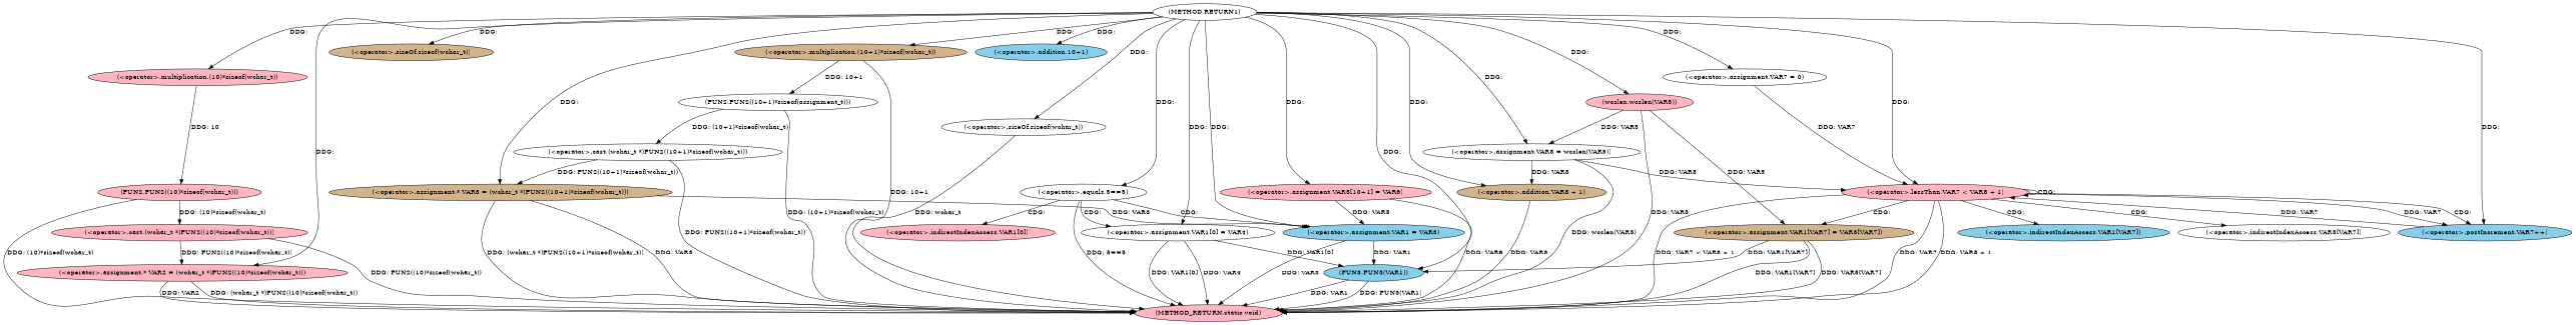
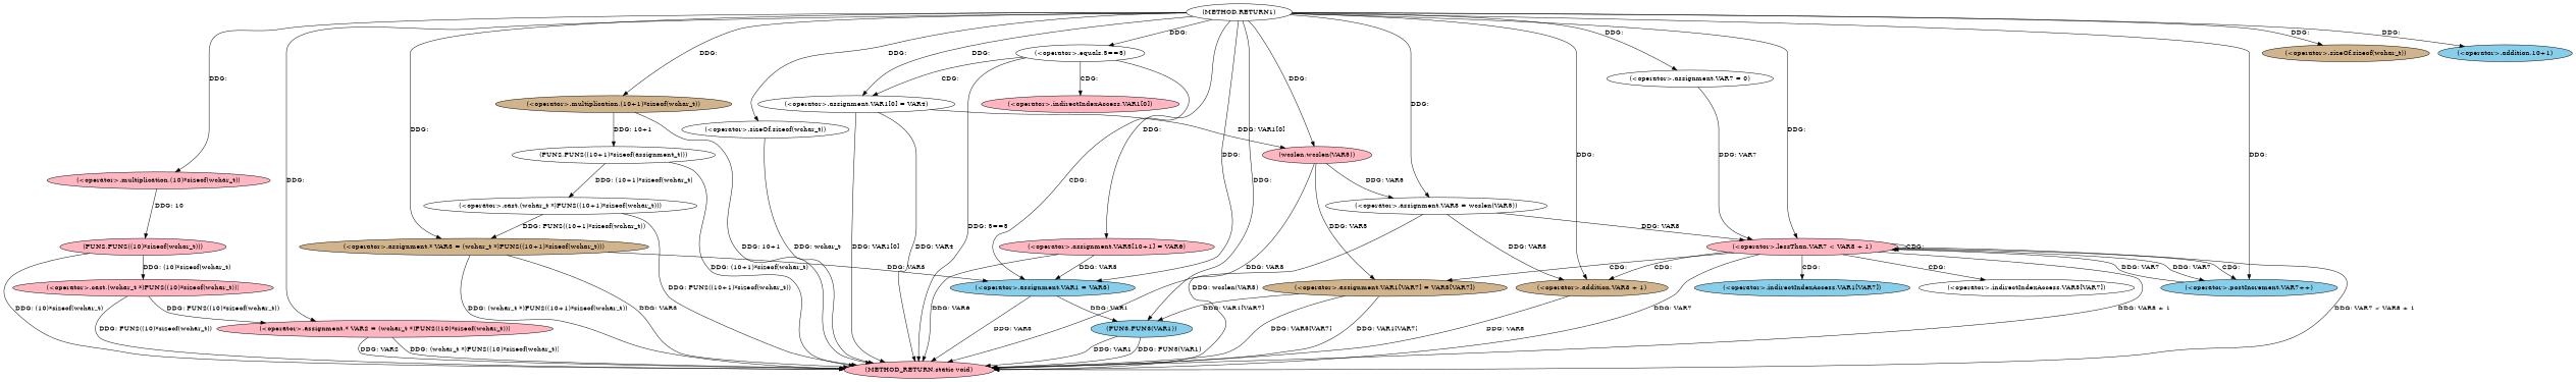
  digraph {
    node [fillcolor=white style=filled]
    n1 [label="(METHOD,RETURN1)"]
    n2 [fillcolor=lightpink label="(<operator>.assignment,* VAR2 = (wchar_t *)FUN2((10)*sizeof(wchar_t)))"]
    n3 [fillcolor=lightpink label="(<operator>.multiplication,(10)*sizeof(wchar_t))"]
    n4 [fillcolor=tan label="(<operator>.sizeOf,sizeof(wchar_t))"]
    n5 [fillcolor=tan label="(<operator>.assignment,* VAR3 = (wchar_t *)FUN2((10+1)*sizeof(wchar_t)))"]
    n6 [fillcolor=tan label="(<operator>.multiplication,(10+1)*sizeof(wchar_t))"]
    n7 [fillcolor=skyblue label="(<operator>.addition,10+1)"]
    n8 [label="(<operator>.sizeOf,sizeof(wchar_t))"]
    n9 [label="(<operator>.equals,5==5)"]
    n10 [fillcolor=skyblue label="(<operator>.assignment,VAR1 = VAR3)"]
    n11 [label="(<operator>.assignment,VAR1[0] = VAR4)"]
    n12 [fillcolor=lightpink label="(<operator>.assignment,VAR5[10+1] = VAR6)"]
    n13 [label="(<operator>.assignment,VAR8 = wcslen(VAR5))"]
    n14 [fillcolor=lightpink label="(wcslen,wcslen(VAR5))"]
    n15 [label="(<operator>.assignment,VAR7 = 0)"]
    n16 [fillcolor=lightpink label="(<operator>.lessThan,VAR7 < VAR8 + 1)"]
    n17 [fillcolor=tan label="(<operator>.addition,VAR8 + 1)"]
    n18 [fillcolor=skyblue label="(<operator>.postIncrement,VAR7++)"]
    n19 [fillcolor=skyblue label="(FUN3,FUN3(VAR1))"]
    n20 [fillcolor=lightpink label="(METHOD_RETURN,static void)"]
    n21 [fillcolor=lightpink label="(FUN2,FUN2((10)*sizeof(wchar_t)))"]
    n22 [label="(FUN2,FUN2((10+1)*sizeof(assignment_t)))"]
    n23 [fillcolor=lightpink label="(<operator>.indirectIndexAccess,VAR1[0])"]
    n24 [fillcolor=tan label="(<operator>.assignment,VAR1[VAR7] = VAR5[VAR7])"]
    n25 [fillcolor=skyblue label="(<operator>.indirectIndexAccess,VAR1[VAR7])"]
    n26 [label="(<operator>.indirectIndexAccess,VAR5[VAR7])"]
    n27 [fillcolor=lightpink label="(<operator>.cast,(wchar_t *)FUN2((10)*sizeof(wchar_t)))"]
    n28 [label="(<operator>.cast,(wchar_t *)FUN2((10+1)*sizeof(wchar_t)))"]
    n1 -> n2 [label="DDG: "]
    n1 -> n3 [label="DDG: "]
    n1 -> n4 [label="DDG: "]
    n1 -> n5 [label="DDG: "]
    n1 -> n6 [label="DDG: "]
    n1 -> n7 [label="DDG: "]
    n1 -> n8 [label="DDG: "]
    n1 -> n9 [label="DDG: "]
    n1 -> n10 [label="DDG: "]
    n1 -> n11 [label="DDG: "]
    n1 -> n12 [label="DDG: "]
    n1 -> n13 [label="DDG: "]
    n1 -> n14 [label="DDG: "]
    n1 -> n15 [label="DDG: "]
    n1 -> n16 [label="DDG: "]
    n1 -> n17 [label="DDG: "]
    n1 -> n18 [label="DDG: "]
    n1 -> n19 [label="DDG: "]
    n2 -> n20 [label="DDG: VAR2"]
    n2 -> n20 [label="DDG: (wchar_t *)FUN2((10)*sizeof(wchar_t))"]
    n3 -> n21 [label="DDG: 10"]
    n5 -> n10 [label="DDG: VAR3"]
    n5 -> n20 [label="DDG: VAR3"]
    n5 -> n20 [label="DDG: (wchar_t *)FUN2((10+1)*sizeof(wchar_t))"]
    n6 -> n20 [label="DDG: 10+1"]
    n6 -> n22 [label="DDG: 10+1"]
    n8 -> n20 [label="DDG: wchar_t"]
    n9 -> n10 [label="CDG: "]
    n9 -> n11 [label="CDG: "]
    n9 -> n20 [label="DDG: 5==5"]
    n9 -> n23 [label="CDG: "]
    n10 -> n19 [label="DDG: VAR1"]
    n10 -> n20 [label="DDG: VAR3"]
-   n11 -> n19 [label="DDG: VAR1[0]"]
+   n11 -> n14 [label="DDG: VAR1[0]"]
    n11 -> n20 [label="DDG: VAR1[0]"]
    n11 -> n20 [label="DDG: VAR4"]
    n12 -> n10 [label="DDG: VAR5"]
    n12 -> n20 [label="DDG: VAR6"]
    n13 -> n16 [label="DDG: VAR8"]
    n13 -> n17 [label="DDG: VAR8"]
    n13 -> n20 [label="DDG: wcslen(VAR5)"]
    n14 -> n13 [label="DDG: VAR5"]
    n14 -> n20 [label="DDG: VAR5"]
    n14 -> n24 [label="DDG: VAR5"]
    n15 -> n16 [label="DDG: VAR7"]
    n16 -> n16 [label="CDG: "]
+   n16 -> n17 [label="CDG: "]
    n16 -> n18 [label="DDG: VAR7"]
    n16 -> n18 [label="CDG: "]
    n16 -> n20 [label="DDG: VAR7 < VAR8 + 1"]
    n16 -> n20 [label="DDG: VAR7"]
    n16 -> n20 [label="DDG: VAR8 + 1"]
    n16 -> n24 [label="CDG: "]
    n16 -> n25 [label="CDG: "]
    n16 -> n26 [label="CDG: "]
    n17 -> n20 [label="DDG: VAR8"]
    n18 -> n16 [label="DDG: VAR7"]
    n19 -> n20 [label="DDG: VAR1"]
    n19 -> n20 [label="DDG: FUN3(VAR1)"]
    n21 -> n20 [label="DDG: (10)*sizeof(wchar_t)"]
    n21 -> n27 [label="DDG: (10)*sizeof(wchar_t)"]
    n22 -> n20 [label="DDG: (10+1)*sizeof(wchar_t)"]
    n22 -> n28 [label="DDG: (10+1)*sizeof(wchar_t)"]
    n24 -> n19 [label="DDG: VAR1[VAR7]"]
    n24 -> n20 [label="DDG: VAR1[VAR7]"]
    n24 -> n20 [label="DDG: VAR5[VAR7]"]
    n27 -> n2 [label="DDG: FUN2((10)*sizeof(wchar_t))"]
    n27 -> n20 [label="DDG: FUN2((10)*sizeof(wchar_t))"]
    n28 -> n5 [label="DDG: FUN2((10+1)*sizeof(wchar_t))"]
    n28 -> n20 [label="DDG: FUN2((10+1)*sizeof(wchar_t))"]
  }
